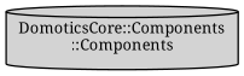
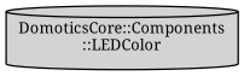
  digraph {
    rankdir=LR
    fontname="Noto Serif"
-   n1 [color=black fillcolor=lightgrey fontname="Noto Serif" fontsize=10 height=0.2 label="DomoticsCore::Components\l::Components" shape=cylinder style=filled width=0.4]
+   n1 [color=black fillcolor=lightgrey fontname="Noto Serif" fontsize=10 height=0.2 label="DomoticsCore::Components\l::LEDColor" shape=cylinder style=filled width=0.4]
  }
